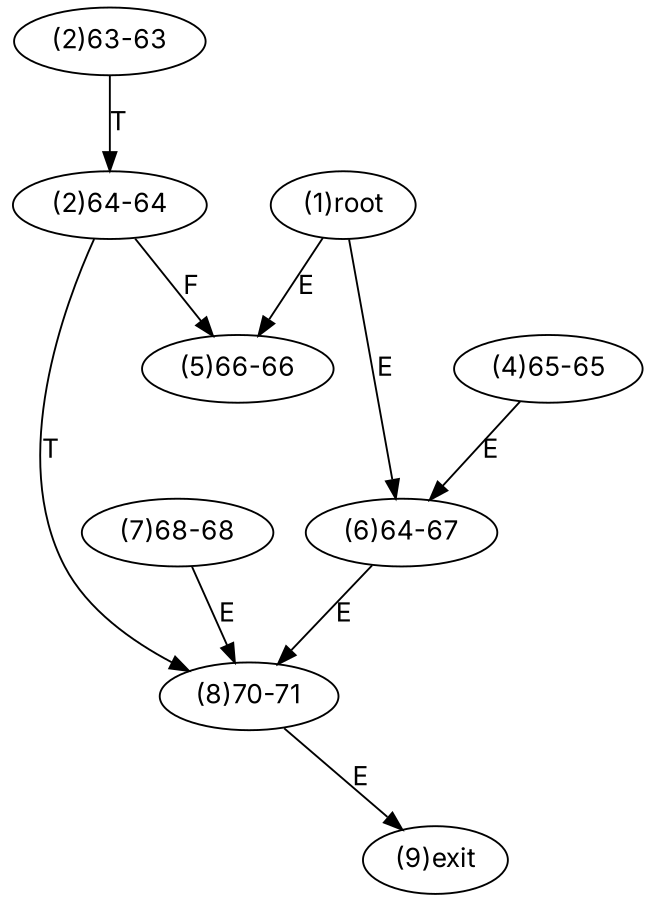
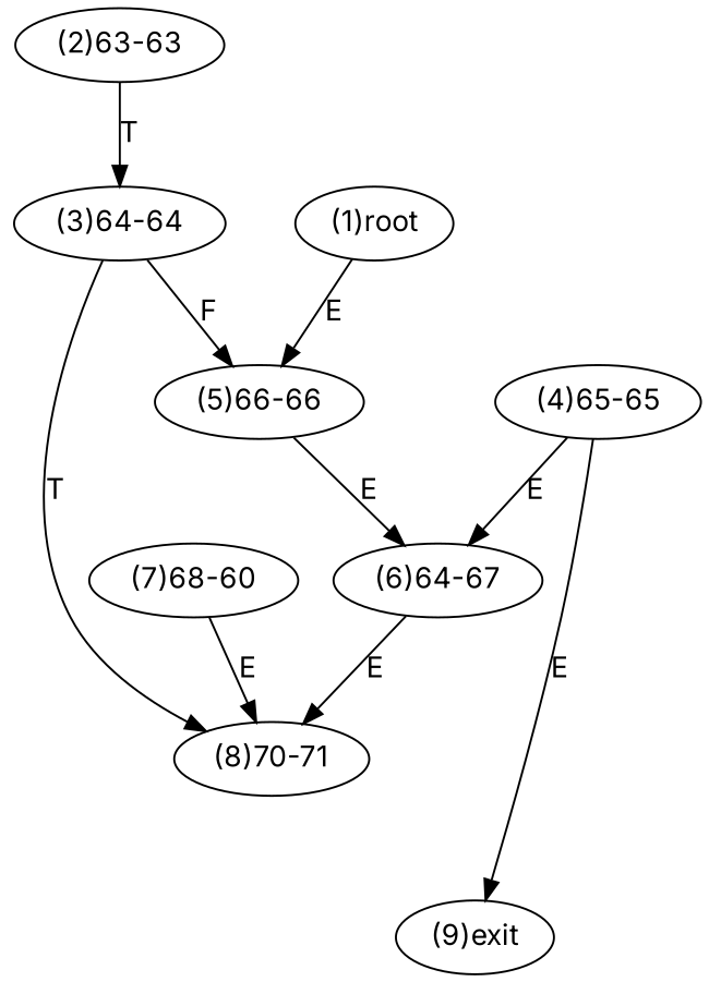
  digraph {
    fontname=Inter
    node [fontname=Inter]
    edge [fontname=Inter]
    n1 [label="(1)root"]
    n2 [label="(5)66-66"]
    n3 [label="(2)63-63"]
-   n4 [label="(2)64-64"]
+   n4 [label="(3)64-64"]
    n5 [label="(8)70-71"]
-   n6 [label="(7)68-68"]
+   n6 [label="(7)68-60"]
    n7 [label="(4)65-65"]
    n8 [label="(6)64-67"]
    n9 [label="(9)exit"]
    n1 -> n2 [label=E]
-   n1 -> n8 [label=E]
+   n2 -> n8 [label=E]
    n3 -> n4 [label=T]
    n4 -> n2 [label=F]
    n4 -> n5 [label=T]
-   n5 -> n9 [label=E]
+   n7 -> n9 [label=E]
    n6 -> n5 [label=E]
    n7 -> n8 [label=E]
    n8 -> n5 [label=E]
  }
